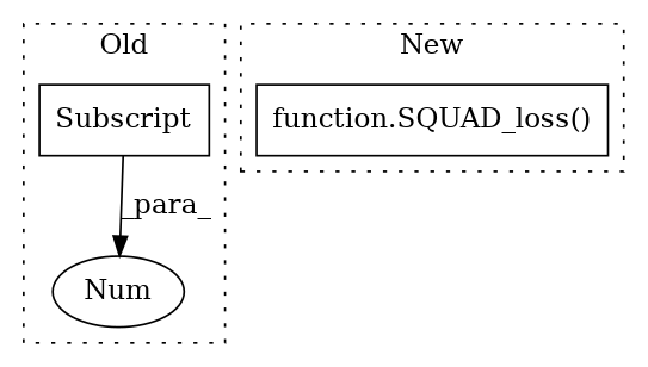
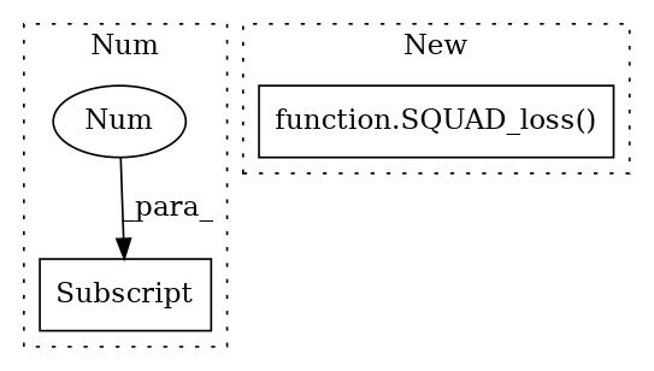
  digraph {
    node [shape=box]
    n1 [a=63 l="8,0" label=Subscript s="2739,0"]
    n2 [a=76 l=1 label=Num s=2745 shape=ellipse]
    n3 [a=75 l="11,1" label="function.SQUAD_loss()" s="3250,3294"]
    subgraph cluster_1 {
-     label=Old
+     label=Num
      style=dotted
      n1
      n2
    }
    subgraph cluster_2 {
      label=New
      style=dotted
      n3
    }
-   n1 -> n2 [label=_para_]
+   n2 -> n1 [label=_para_]
  }
